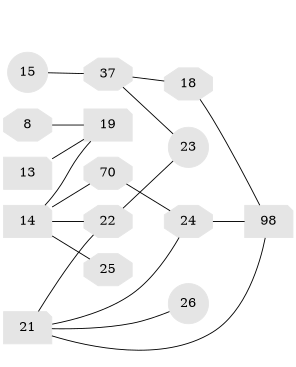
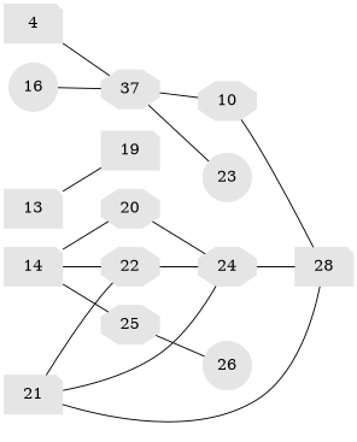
  graph {
    rankdir=LR
    node [color=gray90 shape=octagon style=filled]
    edge [weight=1.0]
+   4 [shape=note]
    n2 [label=37]
-   18
+   18 [label=10]
    23 [shape=circle]
    19 [shape=note]
-   8
    13 [shape=note]
    14 [shape=note]
-   20 [label=70]
+   20
    22
    25
    24
-   28 [shape=note label=98]
-   16 [shape=circle label=15]
+   28 [shape=note]
+   16 [shape=circle]
    21 [shape=note]
    26 [shape=circle]
+   4 -- n2
    n2 -- 18
    n2 -- 23
    18 -- 28
-   8 -- 19
    13 -- 19
-   14 -- 19
    14 -- 20
    14 -- 22
    14 -- 25
    20 -- 24
-   22 -- 23
+   22 -- 24
    24 -- 28
    16 -- n2
    21 -- 22
    21 -- 24
    21 -- 28
-   21 -- 26
+   25 -- 26
  }
